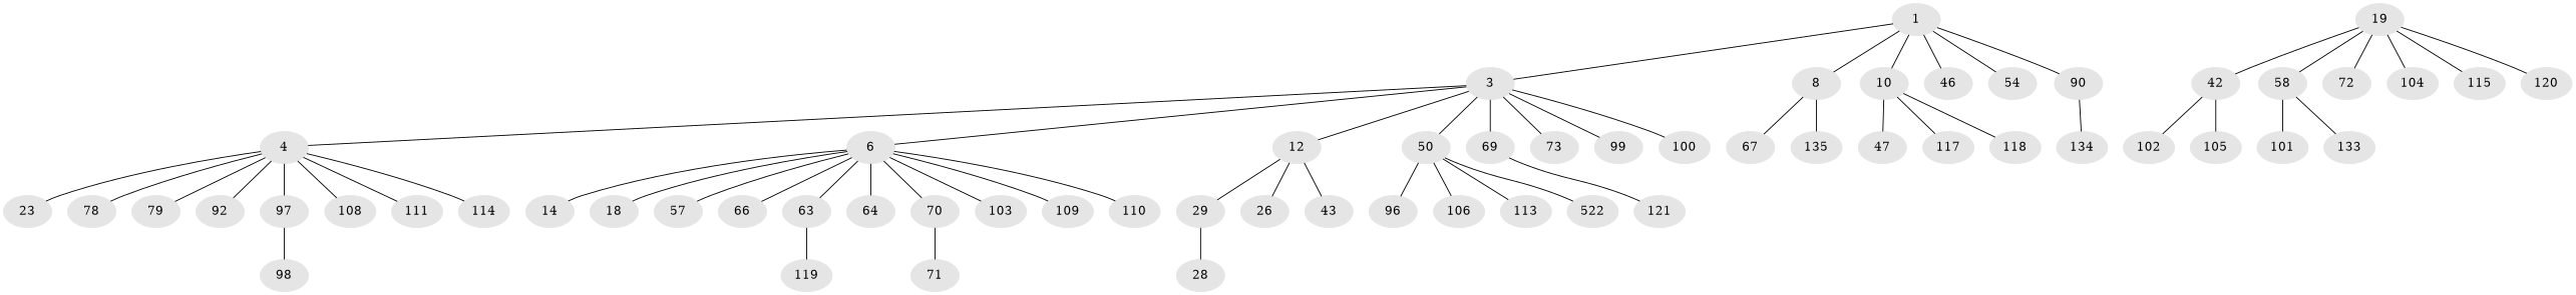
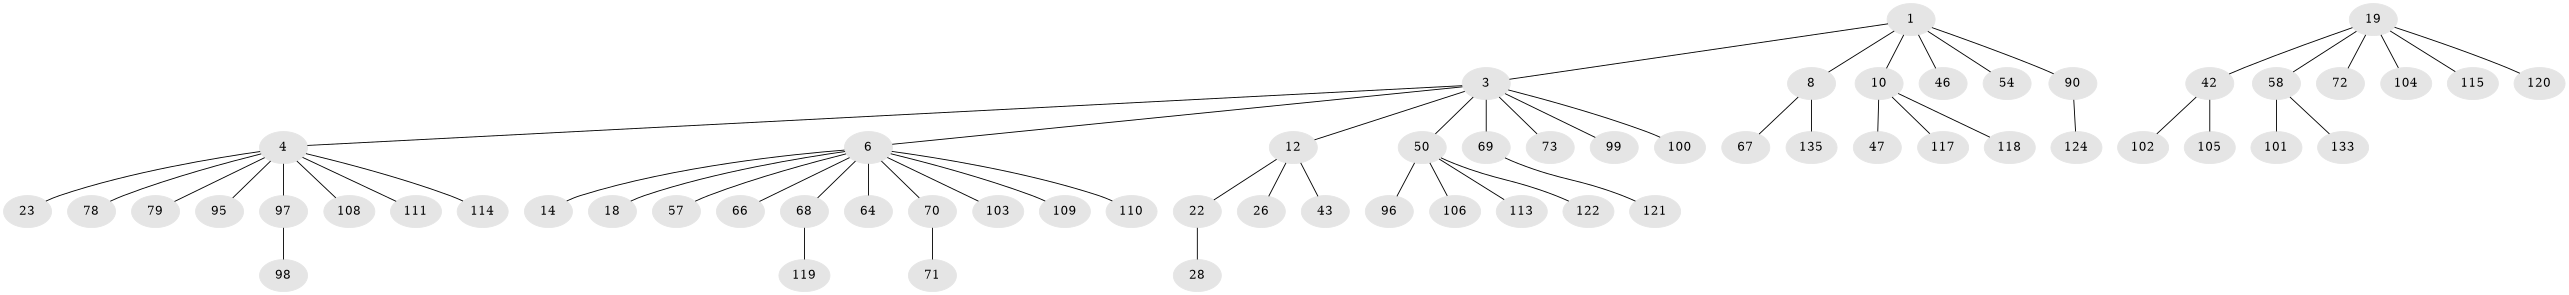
  graph {
    node [color=gray90 style=filled]
    1 [super="+2+65+107"]
    3 [super="+17+5"]
    8 [super="+85+81+48+37"]
    10 [super="+20+27+13"]
    46
    54
    90
    4 [super="+11+30"]
    6 [super="+7+31+33+38"]
    12 [super="+21+15"]
    50 [super="+53+86+62"]
    69
    73
    99
    100
    67
    n17 [label=135]
    47
    117
    118
-   124 [label=134]
+   124
    23 [super="+44+52"]
    n23 [label=78]
    79
-   95 [label=92]
+   95
    97
    108
    111
    114
    14
    18
    57
    n33 [label=66]
-   63
+   63 [label=68]
    64
    70
    103
    109
    110
-   22 [label=29]
+   22
    26 [super="+32"]
    43
    96
    106
    113
-   122 [label=522]
+   122
    121
    98
    119
    71
    28 [super="+75"]
    19 [super="+51+24"]
    42 [super="+49"]
    58 [super="+116+88+83"]
    72
    104
    115
    120
    102
    105
    101
    n62 [label=133]
    1 -- 3
    1 -- 8
    1 -- 10
    1 -- 46
    1 -- 54
    1 -- 90
    3 -- 4
    3 -- 6
    3 -- 12
    3 -- 50
    3 -- 69
    3 -- 73
    3 -- 99
    3 -- 100
    8 -- 67
    8 -- n17
    10 -- 47
    10 -- 117
    10 -- 118
    90 -- 124
    4 -- 23
    4 -- n23
    4 -- 79
    4 -- 95
    4 -- 97
    4 -- 108
    4 -- 111
    4 -- 114
    6 -- 14
    6 -- 18
    6 -- 57
    6 -- n33
    6 -- 63
    6 -- 64
    6 -- 70
    6 -- 103
    6 -- 109
    6 -- 110
    12 -- 22
    12 -- 26
    12 -- 43
    50 -- 96
    50 -- 106
    50 -- 113
    50 -- 122
    69 -- 121
    97 -- 98
    63 -- 119
    70 -- 71
    22 -- 28
    19 -- 42
    19 -- 58
    19 -- 72
    19 -- 104
    19 -- 115
    19 -- 120
    42 -- 102
    42 -- 105
    58 -- 101
    58 -- n62
  }
